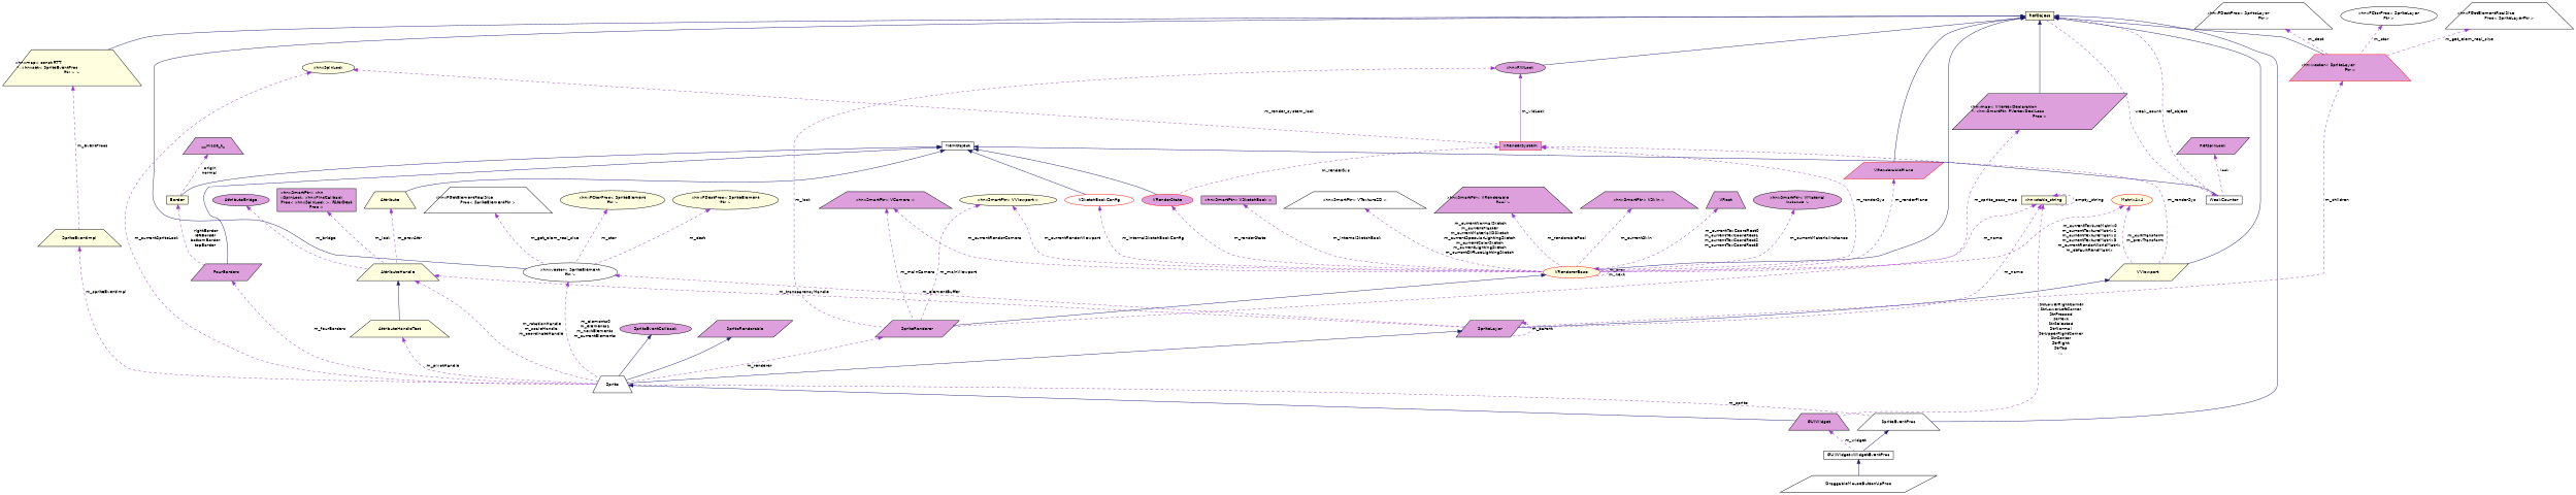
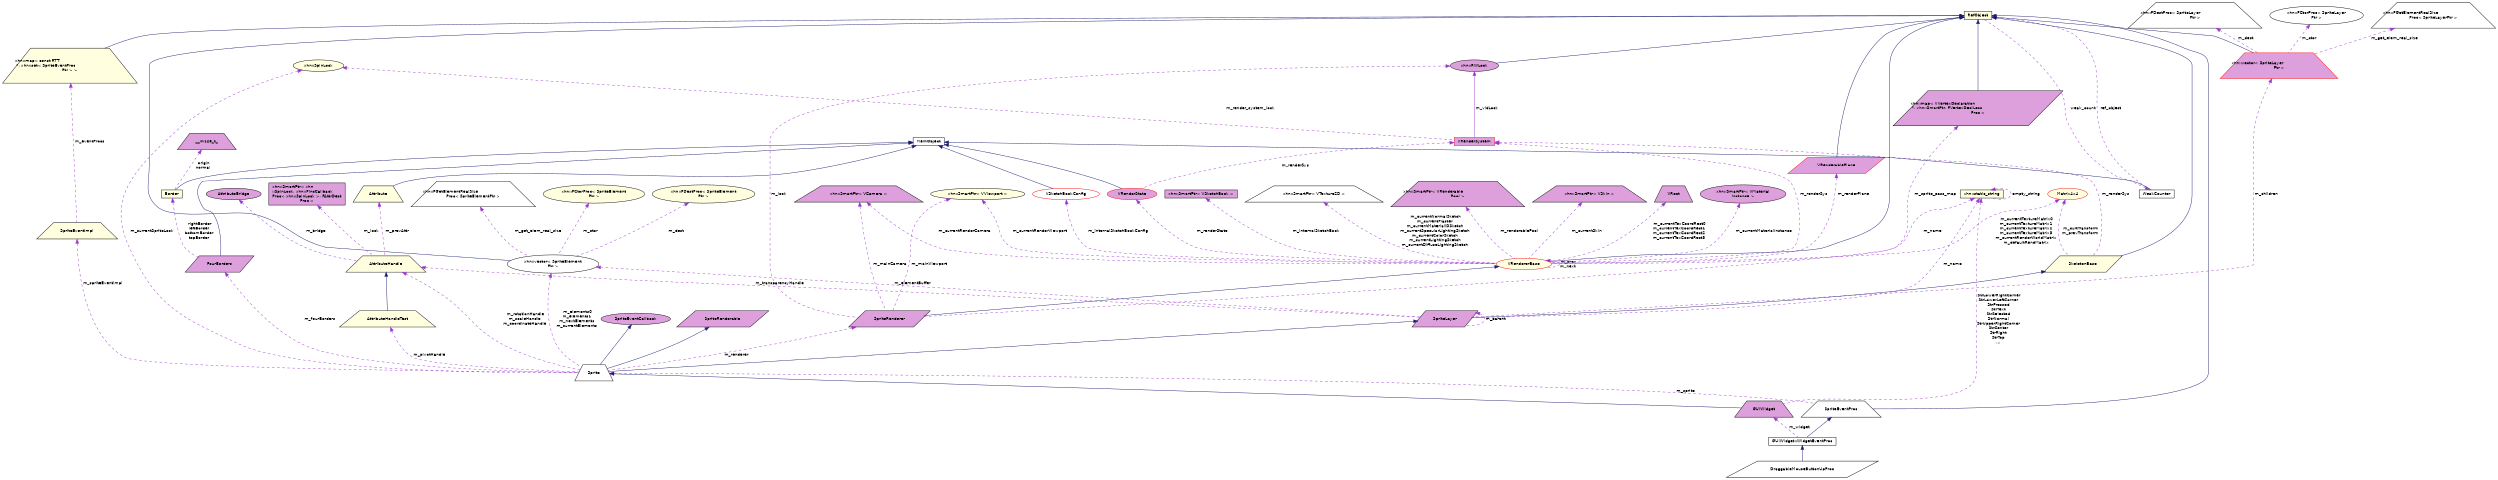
  digraph {
    rankdir=TB
    node [color=black fillcolor=plum fontname=Helvetica fontsize=10 shape=trapezium style=filled]
    edge [color=darkorchid3 dir=back fontname=Helvetica fontsize=10 labelfontname=Helvetica labelfontsize=10 style=dashed]
    n1 [fillcolor=white fontcolor=black height=0.2 label=DraggableMouseButtonUpProc shape=parallelogram width=0.4]
    n2 [fillcolor=white height=0.2 label="GUIWidget::WidgetEventProc" shape=box width=0.4]
    n3 [fillcolor=white height=0.2 label=SpriteEventProc width=0.4]
    n4 [fillcolor=lightyellow height=0.2 label=RefObject shape=box width=0.4]
    n5 [fillcolor=white height=0.2 label=WeakCounter shape=box width=0.4]
-   n6 [fillcolor=lightyellow height=0.2 label=VViewport shape=parallelogram width=0.4]
+   n6 [fillcolor=lightyellow height=0.2 label=SkeletonBase shape=parallelogram width=0.4]
    n7 [height=0.2 label="xhn::RWLock" shape=ellipse width=0.4]
    n8 [fillcolor=white height=0.2 label="xhn::vector\< SpriteElement\lPtr \>" shape=ellipse width=0.4]
    n9 [color=red height=0.2 label="xhn::vector\< SpriteLayer\lPtr \>" width=0.4]
    n10 [fillcolor=lightyellow height=0.2 label="xhn::map\< const RTTI\l *, xhn::set\< SpriteEventProc\lPtr \> \>" width=0.4]
    n11 [color=red fillcolor=lightyellow height=0.2 label=VRendererBase shape=ellipse width=0.4]
    n12 [color=red height=0.2 label=VRenderablePlane shape=parallelogram width=0.4]
    n13 [height=0.2 label="xhn::map\< VVertexDeclaration\l *, xhn::SmartPtr, FVertexDeclLess\lProc \>" shape=parallelogram width=0.4]
    n14 [height=0.2 label=SpriteLayer shape=parallelogram width=0.4]
    n15 [color=red height=0.2 label=VRenderSystem shape=box width=0.4]
    n16 [height=0.2 label=SpriteRenderer shape=parallelogram width=0.4]
    n17 [fillcolor=lightyellow height=0.2 label="xhn::SpinLock" shape=ellipse width=0.4]
    n18 [fillcolor=white height=0.2 label=Sprite width=0.4]
    n19 [fillcolor=lightyellow height=0.2 label=SpriteEventImpl width=0.4]
    n20 [fillcolor=white height=0.2 label=MemObject shape=box width=0.4]
    n21 [fillcolor=lightyellow height=0.2 label=Attribute width=0.4]
    n22 [height=0.2 label=FourBorders shape=parallelogram width=0.4]
    n23 [fillcolor=lightyellow height=0.2 label=Border shape=box width=0.4]
    n24 [color=red fillcolor=white height=0.2 label=VSketchBookConfig shape=ellipse width=0.4]
    n25 [color=red height=0.2 label=VRenderState shape=ellipse width=0.4]
    n26 [fillcolor=lightyellow height=0.2 label=AttributeHandle width=0.4]
-   n27 [height=0.2 label=RefSpinLock shape=parallelogram width=0.4]
    n28 [height=0.2 label=GUIWidget width=0.4]
    n29 [color=red fillcolor=lightyellow height=0.2 label=Matrix4x4 shape=ellipse width=0.4]
    n30 [fillcolor=white height=0.2 label="xhn::FGetElementRealSize\lProc\< SpriteElementPtr \>" width=0.4]
    n31 [fillcolor=lightyellow height=0.2 label="xhn::FCtorProc\< SpriteElement\lPtr \>" shape=ellipse width=0.4]
    n32 [fillcolor=lightyellow height=0.2 label="xhn::FDestProc\< SpriteElement\lPtr \>" shape=ellipse width=0.4]
    n33 [fillcolor=lightyellow height=0.2 label=AttributeHandleTest width=0.4]
    n34 [height=0.2 label="xhn::SmartPtr\< xhn\l::SpinLock, xhn::FIncCallback\lProc\< xhn::SpinLock \>, FAttrDest\lProc \>" shape=box width=0.4]
    n35 [height=0.2 label=AttributeBridge shape=ellipse width=0.4]
    n36 [fillcolor=lightyellow height=0.2 label="xhn::static_string" shape=box width=0.4]
    n37 [fillcolor=white height=0.2 label="xhn::FCtorProc\< SpriteLayer\lPtr \>" shape=ellipse width=0.4]
    n38 [fillcolor=white height=0.2 label="xhn::FGetElementRealSize\lProc\< SpriteLayerPtr \>" width=0.4]
    n39 [fillcolor=white height=0.2 label="xhn::FDestProc\< SpriteLayer\lPtr \>" width=0.4]
    n40 [height=0.2 label=SpriteEventCallback shape=ellipse width=0.4]
    n41 [height=0.2 label=SpriteRenderable shape=parallelogram width=0.4]
    n42 [height=0.2 label=__m128_t_ width=0.4]
    n43 [height=0.2 label="xhn::SmartPtr\< VSkin \>" width=0.4]
    n44 [height=0.2 label=VRect width=0.4]
    n45 [fillcolor=lightyellow height=0.2 label="xhn::SmartPtr\< VViewport \>" shape=ellipse width=0.4]
    n46 [height=0.2 label="xhn::SmartPtr\< VMaterial\lInstance \>" shape=ellipse width=0.4]
    n47 [height=0.2 label="xhn::SmartPtr\< VSketchBook \>" shape=box width=0.4]
    n48 [fillcolor=white height=0.2 label="xhn::SmartPtr\< VTexture2D \>" width=0.4]
    n49 [height=0.2 label="xhn::SmartPtr\< VRenderable\lPool \>" width=0.4]
    n50 [height=0.2 label="xhn::SmartPtr\< VCamera \>" width=0.4]
    n2 -> n1 [color=midnightblue style=solid]
    n3 -> n2 [color=midnightblue style=solid]
    n4 -> n3 [color=midnightblue style=solid]
    n4 -> n5 [label=" ref_object"]
    n4 -> n6 [color=midnightblue style=solid]
    n4 -> n7 [color=midnightblue style=solid]
    n4 -> n8 [color=midnightblue style=solid]
    n4 -> n9 [color=midnightblue style=solid]
    n4 -> n10 [color=midnightblue style=solid]
    n4 -> n11 [color=midnightblue style=solid]
    n4 -> n12 [color=midnightblue style=solid]
    n4 -> n13 [color=midnightblue style=solid]
    n5 -> n4 [label=" weak_count"]
    n6 -> n14 [color=midnightblue style=solid]
    n7 -> n15 [label=" m_vidLock" style=solid]
    n7 -> n16 [label=" m_lock"]
    n8 -> n14 [label=" m_elementBuffer"]
    n8 -> n18 [label=" m_elements0\nm_elements1\nm_nextElements\nm_currentElements"]
    n9 -> n14 [label=" m_children"]
    n10 -> n19 [label=" m_eventProcs"]
    n11 -> n11 [label=" m_prev\nm_next"]
    n11 -> n16 [color=midnightblue style=solid]
    n12 -> n11 [label=" m_renderPlane"]
    n13 -> n16 [label=" m_sprite_pass_map"]
    n14 -> n14 [label=" m_parent"]
    n14 -> n18 [color=midnightblue style=solid]
    n15 -> n6 [label=" m_renderSys"]
    n15 -> n11 [label=" m_renderSys"]
    n15 -> n25 [label=" m_renderSys"]
    n16 -> n18 [label=" m_renderer"]
    n17 -> n15 [label=" m_render_system_lock"]
    n17 -> n18 [label=" m_currentSpriteLock"]
    n18 -> n3 [label=" m_sprite"]
    n18 -> n28 [color=midnightblue style=solid]
    n19 -> n18 [label=" m_spriteEventImpl"]
    n20 -> n5 [color=midnightblue style=solid]
    n20 -> n21 [color=midnightblue style=solid]
    n20 -> n22 [color=midnightblue style=solid]
    n20 -> n23 [color=midnightblue style=solid]
    n20 -> n24 [color=midnightblue style=solid]
    n20 -> n25 [color=midnightblue style=solid]
    n21 -> n26 [label=" m_prevAttr"]
    n22 -> n18 [label=" m_fourBorders"]
    n23 -> n22 [label=" rightBorder\nleftBorder\nbottomBorder\ntopBorder"]
    n24 -> n11 [label=" m_internalSketchBookConfig"]
    n25 -> n11 [label=" m_renderState"]
    n26 -> n14 [label=" m_transparencyHandle"]
    n26 -> n18 [label=" m_rotationHandle\nm_scaleHandle\nm_coordinateHandle"]
    n26 -> n33 [color=midnightblue style=solid]
-   n27 -> n5 [label=" lock"]
    n28 -> n2 [label=" m_widget"]
    n29 -> n6 [label=" m_curtTransform\nm_prevTransform"]
    n29 -> n11 [label=" m_currentTextureMatrix0\nm_currentTextureMatrix1\nm_currentTextureMatrix2\nm_currentTextureMatrix3\nm_currentRenderWorldMatrix\nm_defaultRendMatrix"]
    n30 -> n8 [label=" m_get_elem_real_size"]
    n31 -> n8 [label=" m_ctor"]
    n32 -> n8 [label=" m_dest"]
    n33 -> n18 [label=" m_pivotHandle"]
    n34 -> n26 [label=" m_lock"]
    n35 -> n26 [label=" m_bridge"]
    n36 -> n11 [label=" m_name"]
    n36 -> n14 [label=" m_name"]
    n36 -> n28 [label=" StrLowerRightCorner\nStrLowerLeftCorner\nStrPressed\nStrText\nStrSelected\nStrNormal\nStrUpperRightCorner\nStrCenter\nStrRight\nStrTop\n..."]
    n36 -> n36 [label=" empty_string"]
    n37 -> n9 [label=" m_ctor"]
    n38 -> n9 [label=" m_get_elem_real_size"]
    n39 -> n9 [label=" m_dest"]
    n40 -> n18 [color=midnightblue style=solid]
    n41 -> n18 [color=midnightblue style=solid]
    n42 -> n23 [label=" origin\nnormal"]
    n43 -> n11 [label=" m_currentSkin"]
    n44 -> n11 [label=" m_currentTexCoordRect0\nm_currentTexCoordRect1\nm_currentTexCoordRect2\nm_currentTexCoordRect3"]
    n45 -> n11 [label=" m_currentRenderViewport"]
    n45 -> n16 [label=" m_mainViewport"]
    n46 -> n11 [label=" m_currentMaterialInstance"]
    n47 -> n11 [label=" m_internalSketchBook"]
    n48 -> n11 [label=" m_currentNormalSketch\nm_currentPlaster\nm_currentMaterialIDSketch\nm_currentSpecularLightingSketch\nm_currentColorSketch\nm_currentLightingSketch\nm_currentDiffuseLightingSketch"]
    n49 -> n11 [label=" m_renderablePool"]
    n50 -> n11 [label=" m_currentRenderCamera"]
    n50 -> n16 [label=" m_mainCamera"]
  }
